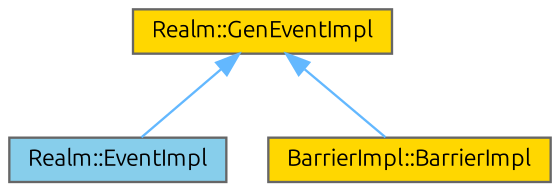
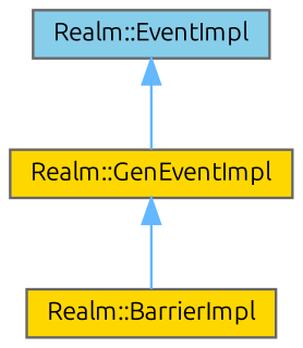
  digraph {
    fontname=Ubuntu
    rankdir=TB
    node [color=grey40 fillcolor=gold fontname=Ubuntu fontsize=10 shape=box style=filled]
    edge [color=steelblue1 dir=back fontname=Ubuntu fontsize=10 labelfontname=Helvetica labelfontsize=10 style=solid]
    n1 [fillcolor=skyblue height=0.2 label="Realm::EventImpl" width=0.4]
    n2 [height=0.2 label="Realm::GenEventImpl" width=0.4]
-   n3 [height=0.2 label="BarrierImpl::BarrierImpl" width=0.4]
-   n2 -> n1
+   n3 [height=0.2 label="Realm::BarrierImpl" width=0.4]
+   n1 -> n2
    n2 -> n3
  }
